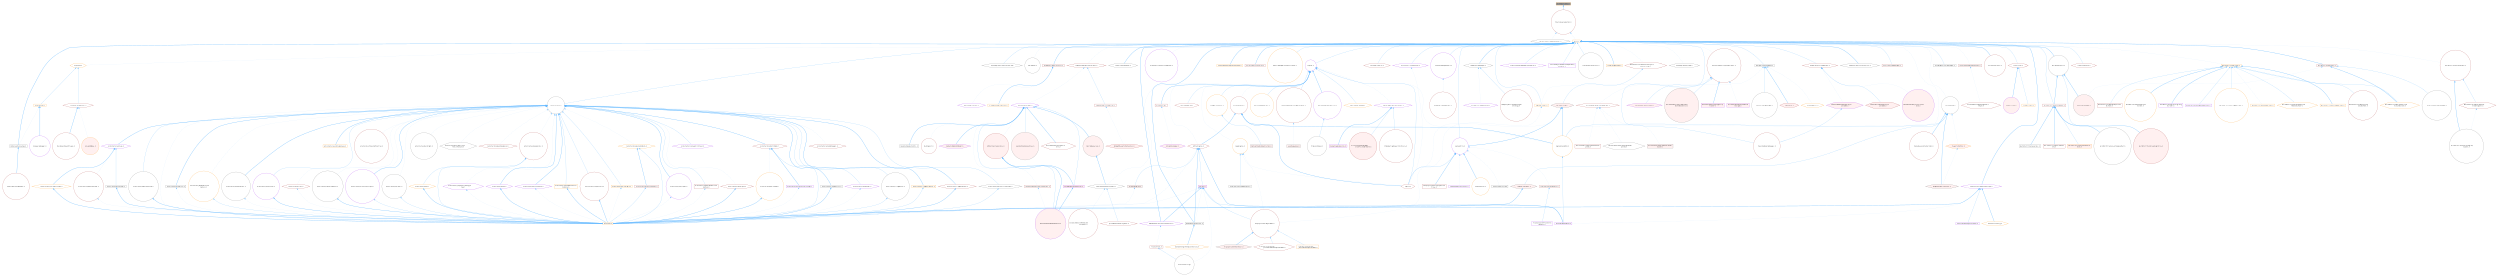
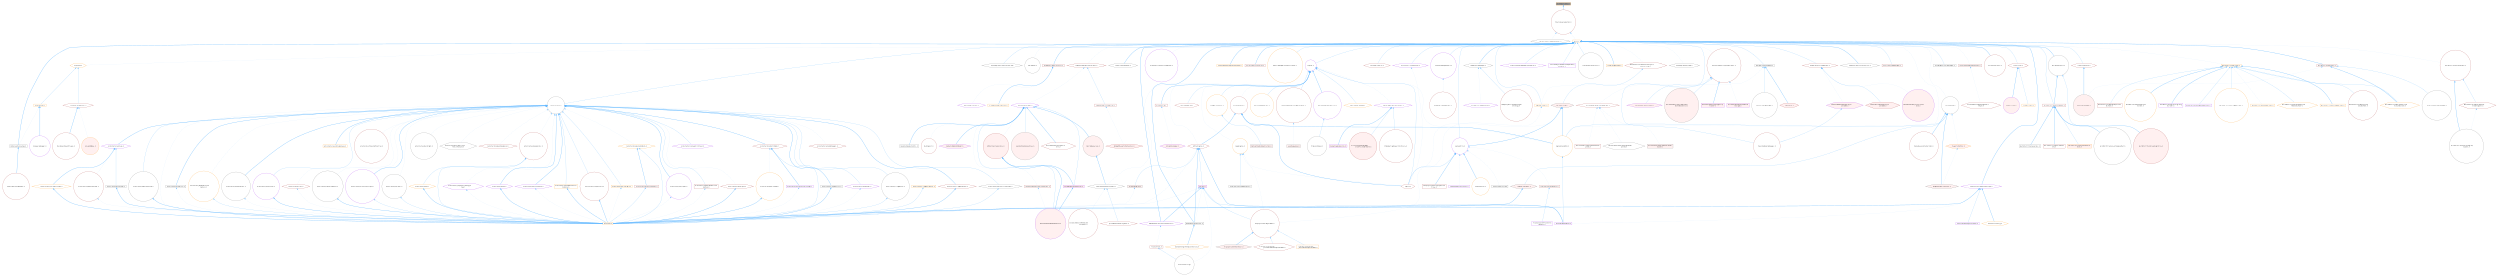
  digraph {
    fontname="Source Code Pro"
    node [color=brown fillcolor=white fontname="Source Code Pro" fontsize=10 shape=circle style=filled]
    edge [color=steelblue1 dir=back fontname="Source Code Pro" fontsize=10 labelfontname=Helvetica labelfontsize=10 style=dotted]
    n1 [color=darkorange fillcolor=grey60 fontcolor=black height=0.2 label="SceneQueryData.h" shape=box width=0.4]
    n2 [height=0.2 label="PhysicsQueryHandler.h" width=0.4]
    n3 [color=gray40 height=0.2 label="DefaultPhysicsQueryHandler.h" shape=hexagon width=0.4]
    n4 [color=darkorange height=0.2 label="World.h" shape=box width=0.4]
    n5 [color=gray40 height=0.2 label="AIPerceptionSystem.h" shape=box width=0.4]
    n6 [color=darkorange height=0.2 label="AISystem.h" shape=hexagon width=0.4]
    n7 [color=gray40 height=0.2 label="ActorFactory.h" width=0.4]
    n8 [color=gray40 height=0.2 label="AsyncRegisterLevelContext.cpp" shape=hexagon width=0.4]
    n9 [color=gray40 height=0.2 label="AudioMeter.h" width=0.4]
    n10 [height=0.2 label="BaseMeshFromSplinesTool.h" shape=box width=0.4]
    n11 [color=gray40 height=0.2 label="BookMarkTypeActions.h" shape=box width=0.4]
    n12 [color=gray40 height=0.2 label="ChaosFleshCommands.h" shape=hexagon width=0.4]
    n13 [height=0.2 label="ChaosSimModuleManager.h" width=0.4]
    n14 [color=purple height=0.2 label="ChaosVehiclesEditorCommands.h" width=0.4]
    n15 [height=0.2 label="ComponentReregisterContext.h" shape=hexagon width=0.4]
    n16 [color=darkorange height=0.2 label="ContentBundleEngineSubsystem.h" shape=box width=0.4]
    n17 [height=0.2 label="CurveLinearColorAtlas.h" shape=box width=0.4]
    n18 [color=darkorange height=0.2 label="DefaultManagerInstanceTracker.h" width=0.4]
    n19 [color=purple height=0.2 label="EdModeInteractiveToolsContext.h" shape=hexagon width=0.4]
    n20 [height=0.2 label="EditorWorldUtils.h" shape=hexagon width=0.4]
    n21 [color=purple height=0.2 label="Engine.h" width=0.4]
    n22 [color=darkorange height=0.2 label="EngineSharedPCH.h" width=0.4]
    n23 [color=darkorange height=0.2 label="EngineMinimal.h" shape=box width=0.4]
    n24 [color=purple height=0.2 label="EngineUtils.h" width=0.4]
    n25 [color=purple height=0.2 label="EnvQueryDebugHelpers.h" width=0.4]
    n26 [color=purple height=0.2 label="ExternalAssetDependencyGatherer.h" shape=hexagon width=0.4]
    n27 [color=purple height=0.2 label="ExternalObjectAndActorDependency\lGatherer.h" shape=box width=0.4]
    n28 [color=gray40 height=0.2 label="FleshAssetConversion.h" width=0.4]
    n29 [color=darkorange height=0.2 label="FolderDragDropOp.h" shape=box width=0.4]
    n30 [color=gray40 height=0.2 label="GameplayCueManager.h" shape=hexagon width=0.4]
    n31 [color=gray40 height=0.2 label="HLODEngineSubsystem.h" shape=hexagon width=0.4]
    n32 [color=purple height=0.2 label="LevelEditorViewportSettings.h" shape=hexagon width=0.4]
    n33 [height=0.2 label="MovieSceneEntitySystemLinker.h" width=0.4]
    n34 [color=gray40 height=0.2 label="NavigationSystemBase.h" shape=box width=0.4]
    n35 [height=0.2 label="NetworkPhysicsComponent.h" shape=hexagon width=0.4]
    n36 [color=gray40 height=0.2 label="NetworkPredictionProxyInit.h" shape=hexagon width=0.4]
    n37 [height=0.2 label="ParticleSystemManager.h" shape=box width=0.4]
    n38 [color=purple height=0.2 label="PhysicsCollisionHandler.h" shape=hexagon width=0.4]
    n39 [color=gray40 height=0.2 label="PreviewScene.h" width=0.4]
    n40 [color=gray40 height=0.2 label="SkinWeightProfileManager.h" shape=box width=0.4]
    n41 [height=0.2 label="StaticMeshComponentHelper.h" shape=box width=0.4]
    n42 [height=0.2 label="SurfaceIterators.h" width=0.4]
    n43 [height=0.2 label="TraceFilter.h" shape=hexagon width=0.4]
    n44 [height=0.2 label="TraceScreenshot.h" shape=hexagon width=0.4]
    n45 [color=gray40 height=0.2 label="WorldDataLayers.h" width=0.4]
    n46 [height=0.2 label="WorldPartitionRuntimeHash.h" shape=box width=0.4]
    n47 [color=darkorange height=0.2 label="WorldPartitionBuilder.h" shape=box width=0.4]
    n48 [height=0.2 label="WorldPartitionEditorPerProject\lUserSettings.h" shape=hexagon width=0.4]
    n49 [height=0.2 label="WorldPartitionHelpers.h" shape=box width=0.4]
    n50 [height=0.2 label="WorldPartitionLevelHelper.h" width=0.4]
    n51 [height=0.2 label="AIPerceptionComponent.h" width=0.4]
    n52 [color=darkorange height=0.2 label="AISubsystem.h" shape=box width=0.4]
    n53 [height=0.2 label="BlackboardComponent.h" shape=hexagon width=0.4]
    n54 [color=gray40 height=0.2 label="ActorFactoryAmbientSound.h" width=0.4]
    n55 [color=darkorange height=0.2 label="UnrealEd.h" shape=box width=0.4]
    n56 [color=gray40 height=0.2 label="ActorFactoryBlueprint.h" shape=box width=0.4]
    n57 [color=darkorange height=0.2 label="ActorFactoryBoxReflection\lCapture.h" width=0.4]
    n58 [height=0.2 label="ActorFactoryCacheManager.h" shape=hexagon width=0.4]
    n59 [color=gray40 height=0.2 label="ActorFactoryCameraActor.h" width=0.4]
    n60 [color=purple height=0.2 label="ActorFactoryCharacter.h" width=0.4]
    n61 [height=0.2 label="ActorFactoryClass.h" shape=hexagon width=0.4]
    n62 [color=gray40 height=0.2 label="ActorFactoryDeferredDecal.h" width=0.4]
    n63 [color=purple height=0.2 label="ActorFactoryDirectionalLight.h" width=0.4]
    n64 [color=gray40 height=0.2 label="ActorFactoryEmitter.h" width=0.4]
    n65 [height=0.2 label="ActorFactoryEmptyActor.h" width=0.4]
    n66 [color=purple height=0.2 label="ActorFactoryExponentialHeight\lFog.h" shape=hexagon width=0.4]
    n67 [color=darkorange height=0.2 label="ActorFactoryLocalFogVolume.h" shape=box width=0.4]
    n68 [color=purple height=0.2 label="ActorFactoryNote.h" shape=hexagon width=0.4]
    n69 [color=purple height=0.2 label="ActorFactoryPhysicsAsset.h" shape=hexagon width=0.4]
    n70 [height=0.2 label="ActorFactoryPlanarReflection.h" width=0.4]
    n71 [color=darkorange height=0.2 label="ActorFactoryPlaneReflection\lCapture.h" shape=box width=0.4]
    n72 [height=0.2 label="ActorFactoryPlayerStart.h" width=0.4]
    n73 [color=darkorange height=0.2 label="ActorFactoryPointLight.h" shape=box width=0.4]
    n74 [color=gray40 height=0.2 label="ActorFactoryRectLight.h" width=0.4]
    n75 [color=gray40 height=0.2 label="ActorFactoryRuntimeVirtual\lTextureVolume.h" shape=hexagon width=0.4]
    n76 [color=darkorange height=0.2 label="ActorFactorySkeletalMesh.h" shape=hexagon width=0.4]
    n77 [height=0.2 label="ActorFactorySkyAtmosphere.h" shape=hexagon width=0.4]
    n78 [color=purple height=0.2 label="ActorFactorySkyLight.h" width=0.4]
    n79 [height=0.2 label="ActorFactorySphereReflection\lCapture.h" shape=box width=0.4]
    n80 [height=0.2 label="ActorFactorySpotLight.h" shape=hexagon width=0.4]
    n81 [height=0.2 label="ActorFactoryStaticMesh.h" shape=hexagon width=0.4]
    n82 [color=gray40 height=0.2 label="ActorFactoryTargetPoint.h" shape=box width=0.4]
    n83 [color=purple height=0.2 label="ActorFactoryTextRender.h" shape=hexagon width=0.4]
    n84 [color=gray40 height=0.2 label="ActorFactoryTriggerBox.h" width=0.4]
    n85 [color=darkorange height=0.2 label="ActorFactoryTriggerCapsule.h" shape=box width=0.4]
    n86 [height=0.2 label="ActorFactoryTriggerSphere.h" shape=hexagon width=0.4]
    n87 [color=gray40 height=0.2 label="ActorFactoryVectorFieldVolume.h" shape=hexagon width=0.4]
    n88 [color=purple height=0.2 label="ActorFactoryVolume.h" shape=hexagon width=0.4]
    n89 [color=purple height=0.2 label="ActorFactoryVolumetricCloud.h" shape=hexagon width=0.4]
    n90 [color=purple height=0.2 label="RevolveSplineTool.h" shape=hexagon width=0.4]
    n91 [color=darkorange height=0.2 label="TriangulateSplinesTool.h" shape=box width=0.4]
    n92 [color=darkorange height=0.2 label="BookmarkSingleViewportActions.h" shape=hexagon width=0.4]
    n93 [color=purple height=0.2 label="SkeletalMeshTypes.h" shape=hexagon width=0.4]
    n94 [height=0.2 label="WidgetBlueprintCompiler.h" shape=box width=0.4]
    n95 [height=0.2 label="FractureTool.h" shape=box width=0.4]
    n96 [color=gray40 height=0.2 label="StaticMeshSceneProxyDesc.h" shape=hexagon width=0.4]
    n97 [height=0.2 label="AudioDebugDraw.h" shape=hexagon width=0.4]
    n98 [color=darkorange height=0.2 label="ChangeTransactor.h" width=0.4]
    n99 [height=0.2 label="EditorEngine.h" shape=hexagon width=0.4]
    n100 [height=0.2 label="Engine.h" shape=hexagon width=0.4]
    n101 [color=darkorange height=0.2 label="GameEngine.h" width=0.4]
    n102 [height=0.2 label="LevelSequenceBindingReference.h" width=0.4]
    n103 [color=darkorange height=0.2 label="MallocLeakReporter.h" width=0.4]
    n104 [color=darkorange height=0.2 label="MediaIOAudioDebug.h" shape=hexagon width=0.4]
    n105 [color=purple height=0.2 label="MovieSceneEventSection.h" width=0.4]
    n106 [color=purple height=0.2 label="SceneViewExtensionContext.h" shape=hexagon width=0.4]
    n107 [height=0.2 label="UnrealEngine.h" width=0.4]
    n108 [height=0.2 label="VoiceConfig.h" shape=box width=0.4]
    n109 [color=purple height=0.2 label="UnrealEdSharedPCH.h" shape=box width=0.4]
    n110 [height=0.2 label="DisplayClusterObjectRef.h" width=0.4]
    n111 [height=0.2 label="DisplayClusterHelpers.h" shape=box width=0.4]
    n112 [height=0.2 label="IDisplayClusterDisplayDevice\lProxy.h" shape=box width=0.4]
    n113 [color=purple height=0.2 label="LandscapeSplineProxies.h" shape=box width=0.4]
    n114 [color=darkorange height=0.2 label="PawnIterator.h" width=0.4]
    n115 [color=gray40 height=0.2 label="Texture2DArray.cpp" shape=box width=0.4]
    n116 [height=0.2 label="EQSRenderingComponent.h" width=0.4]
    n117 [color=purple height=0.2 label="AnimNotify_GameplayCue.h" shape=hexagon width=0.4]
    n118 [height=0.2 label="GameplayAbilitiesDeveloper\lSettings.h" width=0.4]
    n119 [color=darkorange height=0.2 label="ActorPositioning.h" shape=hexagon width=0.4]
    n120 [color=purple height=0.2 label="STransformViewportToolbar.h" shape=box width=0.4]
    n121 [height=0.2 label="MovieSceneBlenderSystemHelper.h" shape=hexagon width=0.4]
    n122 [color=gray40 fillcolor="#FFF0F0" height=0.2 label="MovieSceneEntitySystemLinker\lSharedExtension.h" width=0.4]
    n123 [color=purple fillcolor="#FFF0F0" height=0.2 label="MovieSceneOverlappingEntity\lTracker.h" shape=box width=0.4]
    n124 [color=purple fillcolor="#FFF0F0" height=0.2 label="MovieScenePreAnimatedState\lStorage.h" shape=box width=0.4]
    n125 [color=purple fillcolor="#FFF0F0" height=0.2 label="MovieSceneTrackInstance.h" shape=hexagon width=0.4]
    n126 [fillcolor="#FFF0F0" height=0.2 label="GraphAStar.h" shape=hexagon width=0.4]
-   n127 [color=darkorange height=0.2 label="LandscapeEdit.h" shape=hexagon width=0.4]
    n128 [color=gray40 height=0.2 label="PathFollowingManager.h" width=0.4]
    n129 [color=purple fillcolor="#FFF0F0" height=0.2 label="ChaosSimModuleManagerAsync\lCallback.h" shape=hexagon width=0.4]
    n130 [fillcolor="#FFF0F0" height=0.2 label="ChaosVehicleManagerAsync\lCallback.h" shape=hexagon width=0.4]
    n131 [color=purple fillcolor="#FFF0F0" height=0.2 label="MoverNetworkPhysicsLiaison\lBase.h" width=0.4]
    n132 [color=darkorange fillcolor="#FFF0F0" height=0.2 label="BlueprintEditor.h" shape=hexagon width=0.4]
    n133 [color=gray40 fillcolor="#FFF0F0" height=0.2 label="WidgetBlueprintEditor.h" shape=hexagon width=0.4]
    n134 [height=0.2 label="PackedLevelActorBuilder.h" width=0.4]
    n135 [color=gray40 fillcolor="#FFF0F0" height=0.2 label="ThumbnailHelpers.h" shape=hexagon width=0.4]
    n136 [height=0.2 label="InstancedStaticMeshComponent\lHelper.h" shape=hexagon width=0.4]
    n137 [color=purple fillcolor="#FFF0F0" height=0.2 label="ObjectTrace.h" width=0.4]
    n138 [color=darkorange height=0.2 label="TraceFilters.h" shape=box width=0.4]
    n139 [color=gray40 fillcolor="#FFF0F0" height=0.2 label="DataLayerManager.h" width=0.4]
    n140 [fillcolor="#FFF0F0" height=0.2 label="WorldPartitionStreamingPolicy.h" width=0.4]
    n141 [color=gray40 height=0.2 label="WorldPartitionConvertCommandlet.h" width=0.4]
    n142 [color=gray40 height=0.2 label="WorldPartitionConverter.h" shape=box width=0.4]
    n143 [height=0.2 label="WorldPartitionRuntimeHash\lSet.h" shape=box width=0.4]
    n144 [color=darkorange fillcolor="#FFF0F0" height=0.2 label="WorldPartitionRuntimeSpatial\lHash.h" shape=box width=0.4]
    n145 [color=purple height=0.2 label="BaseIteratePackagesCommandlet.h" shape=box width=0.4]
    n146 [color=darkorange height=0.2 label="WorldPartitionFoliageBuilder.h" width=0.4]
    n147 [color=darkorange height=0.2 label="WorldPartitionHLODsBuilder.h" shape=box width=0.4]
    n148 [color=darkorange height=0.2 label="WorldPartitionLandscapeSpline\lMeshesBuilder.h" shape=hexagon width=0.4]
    n149 [color=darkorange height=0.2 label="WorldPartitionMiniMapBuilder.h" shape=box width=0.4]
    n150 [height=0.2 label="WorldPartitionNavigation\lDataBuilder.h" width=0.4]
    n151 [height=0.2 label="WorldPartitionRenameDuplicate\lBuilder.h" shape=box width=0.4]
    n152 [color=darkorange height=0.2 label="WorldPartitionResaveActors\lBuilder.h" width=0.4]
    n153 [color=darkorange height=0.2 label="WorldPartitionRuntimeVirtual\lTextureBuilder.h" shape=hexagon width=0.4]
    n154 [color=purple height=0.2 label="WorldPartitionStaticLighting\lBuilder.h" shape=box width=0.4]
    n155 [color=gray40 fillcolor="#FFF0F0" height=0.2 label="WorldSettings.h" shape=hexagon width=0.4]
    n156 [color=gray40 height=0.2 label="ExternalDataLayerManager.h" width=0.4]
    n157 [color=gray40 height=0.2 label="WorldPartitionLevelStreaming\lDynamic.h" width=0.4]
    n158 [height=0.2 label="WorldPartitionRuntimeLevel\lStreamingCell.h" shape=hexagon width=0.4]
    n159 [color=purple height=0.2 label="EnvQueryManager.h" width=0.4]
    n160 [height=0.2 label="BlackboardKeyAllTypes.h" width=0.4]
    n161 [color=darkorange fillcolor="#FFF0F0" height=0.2 label="ValueOrBBKey.h" width=0.4]
    n162 [color=darkorange height=0.2 label="ActorFactoryPawn.h" shape=hexagon width=0.4]
    n163 [height=0.2 label="ActorFactoryAnimationAsset.h" shape=box width=0.4]
    n164 [color=darkorange height=0.2 label="ActorFactoryBasicShape.h" width=0.4]
    n165 [color=purple height=0.2 label="ActorFactoryInteractiveFoliage.h" shape=box width=0.4]
    n166 [color=gray40 height=0.2 label="ActorFactoryBoxVolume.h" shape=box width=0.4]
    n167 [color=darkorange height=0.2 label="ActorFactoryCylinderVolume.h" shape=hexagon width=0.4]
    n168 [height=0.2 label="ActorFactorySphereVolume.h" width=0.4]
    n169 [fillcolor="#FFF0F0" height=0.2 label="GPUSkinVertexFactory.h" width=0.4]
    n170 [color=purple fillcolor="#FFF0F0" height=0.2 label="SkeletalMeshLODRenderData.h" width=0.4]
    n171 [color=purple fillcolor="#FFF0F0" height=0.2 label="SkinWeightVertexBuffer.h" shape=box width=0.4]
    n172 [color=gray40 fillcolor="#FFF0F0" height=0.2 label="NaniteResources.h" width=0.4]
    n173 [height=0.2 label="SkelImport.h" width=0.4]
    n174 [color=purple fillcolor="#FFF0F0" height=0.2 label="SkeletalMeshLODModel.h" shape=hexagon width=0.4]
    n175 [color=gray40 fillcolor="#FFF0F0" height=0.2 label="SkeletalMeshSceneProxy.h" width=0.4]
    n176 [height=0.2 label="SkeletalMeshVertexClothBuffer.h" shape=box width=0.4]
    n177 [color=gray40 height=0.2 label="SkeletalRenderPublic.h" shape=box width=0.4]
    n178 [height=0.2 label="SkinnedAssetAsyncCompile\lUtils.h" shape=hexagon width=0.4]
    n179 [fillcolor="#FFF0F0" height=0.2 label="WidgetBlueprintExtension.h" shape=hexagon width=0.4]
    n180 [height=0.2 label="InstancedStaticMeshScene\lProxyDesc.h" width=0.4]
    n181 [height=0.2 label="SplineMeshSceneProxyDesc.h" shape=hexagon width=0.4]
    n182 [color=gray40 height=0.2 label="FractureTool.cpp" width=0.4]
    n183 [color=gray40 fillcolor="#FFF0F0" height=0.2 label="IAnimationDataController.h" shape=box width=0.4]
    n184 [color=purple fillcolor="#FFF0F0" height=0.2 label="Editor.h" shape=box width=0.4]
    n185 [color=gray40 fillcolor="#FFF0F0" height=0.2 label="UnrealEdEngine.h" shape=box width=0.4]
    n186 [color=gray40 height=0.2 label="DisplayClusterGameEngine.h" shape=box width=0.4]
    n187 [color=gray40 fillcolor="#FFF0F0" height=0.2 label="LevelSequence.h" shape=box width=0.4]
    n188 [color=gray40 height=0.2 label="ClipboardTypes.h" width=0.4]
    n189 [color=purple fillcolor="#FFF0F0" height=0.2 label="SceneViewExtension.h" shape=box width=0.4]
    n190 [fillcolor="#FFF0F0" height=0.2 label="VPFullScreenUserWidget\l_PostProcessWithSVE.h" width=0.4]
    n191 [height=0.2 label="VPRenderingBlueprintLibrary.h" width=0.4]
    n192 [color=purple fillcolor="#FFF0F0" height=0.2 label="VoiceDataCommon.h" shape=hexagon width=0.4]
    n193 [height=0.2 label="DisplayClusterRender\l_ProceduralMeshComponentRef.h" shape=hexagon width=0.4]
    n194 [color=darkorange height=0.2 label="DisplayClusterRender\l_StaticMeshComponentRef.h" shape=box width=0.4]
    n195 [color=gray40 fillcolor="#FFF0F0" height=0.2 label="DisplayClusterRootActor.h" shape=hexagon width=0.4]
    n196 [color=purple height=0.2 label="DisplayClusterProjection\lHelpers.h" shape=box width=0.4]
    n197 [color=gray40 fillcolor="#FFF0F0" height=0.2 label="MovieScenePiecewiseBoolBlender\lSystem.h" shape=box width=0.4]
    n198 [height=0.2 label="MovieScenePiecewiseByteBlender\lSystem.h" shape=box width=0.4]
    n199 [color=gray40 height=0.2 label="MovieScenePiecewiseEnumBlender\lSystem.h" shape=hexagon width=0.4]
    n1 -> n2 [style=bold]
    n2 -> n3
    n2 -> n4
    n4 -> n5 [style=bold]
    n4 -> n6
    n4 -> n7 [style=solid]
    n4 -> n8 [style=solid]
    n4 -> n9
    n4 -> n10 [style=bold]
    n4 -> n11 [style=bold]
    n4 -> n12 [style=bold]
    n4 -> n13 [style=solid]
    n4 -> n14
    n4 -> n15
    n4 -> n16 [style=bold]
    n4 -> n17 [style=bold]
    n4 -> n18 [style=solid]
    n4 -> n19 [style=bold]
    n4 -> n20 [style=solid]
    n4 -> n21 [style=solid]
    n4 -> n22
    n4 -> n23 [style=solid]
    n4 -> n24 [style=solid]
    n4 -> n25 [style=solid]
    n4 -> n26 [style=solid]
    n4 -> n27 [style=solid]
    n4 -> n28 [style=solid]
    n4 -> n29 [style=bold]
    n4 -> n30 [style=bold]
    n4 -> n31
    n4 -> n32 [style=bold]
    n4 -> n33
    n4 -> n34 [style=solid]
    n4 -> n35 [style=solid]
    n4 -> n36 [style=bold]
    n4 -> n37 [style=solid]
    n4 -> n38 [style=solid]
    n4 -> n39
    n4 -> n40 [style=solid]
    n4 -> n41
    n4 -> n42 [style=bold]
    n4 -> n43 [style=solid]
    n4 -> n44 [style=solid]
    n4 -> n45 [style=bold]
    n4 -> n46 [style=solid]
    n4 -> n47
    n4 -> n48
    n4 -> n49 [style=bold]
    n4 -> n50
    n5 -> n51 [style=bold]
    n6 -> n52 [style=solid]
    n6 -> n53 [style=solid]
    n7 -> n54 [style=solid]
    n7 -> n55
    n7 -> n56 [style=bold]
    n7 -> n57
    n7 -> n58
    n7 -> n59 [style=bold]
    n7 -> n60 [style=solid]
    n7 -> n61
    n7 -> n62
    n7 -> n63 [style=bold]
    n7 -> n64
    n7 -> n65
    n7 -> n66
    n7 -> n67 [style=bold]
    n7 -> n68 [style=bold]
    n7 -> n69 [style=bold]
    n7 -> n70
    n7 -> n71 [style=solid]
    n7 -> n72 [style=solid]
    n7 -> n73 [style=solid]
    n7 -> n74
    n7 -> n75
    n7 -> n76
    n7 -> n77
    n7 -> n78 [style=bold]
    n7 -> n79 [style=solid]
    n7 -> n80
    n7 -> n81 [style=bold]
    n7 -> n82 [style=bold]
    n7 -> n83 [style=solid]
    n7 -> n84 [style=solid]
-   n7 -> n85 [style=bold]
    n7 -> n86 [style=bold]
    n7 -> n87 [style=solid]
    n7 -> n88 [style=bold]
    n7 -> n89 [style=solid]
    n10 -> n90
    n10 -> n91 [style=bold]
    n11 -> n92 [style=bold]
    n15 -> n93
    n15 -> n94 [style=solid]
    n19 -> n95
    n21 -> n22
    n21 -> n96
    n21 -> n97 [style=solid]
    n21 -> n98 [style=solid]
    n21 -> n99
    n21 -> n100 [style=solid]
    n21 -> n101
    n21 -> n102 [style=solid]
    n21 -> n103 [style=solid]
    n21 -> n104 [style=solid]
    n21 -> n105 [style=bold]
    n21 -> n106
    n21 -> n107
    n21 -> n108 [style=bold]
    n22 -> n109 [style=solid]
    n23 -> n100
    n24 -> n100 [style=solid]
    n24 -> n110
    n24 -> n111
    n24 -> n112 [style=bold]
    n24 -> n113
    n24 -> n114 [style=bold]
    n24 -> n115
    n25 -> n116
    n30 -> n117
    n30 -> n118 [style=solid]
    n32 -> n55 [style=bold]
    n32 -> n109
    n32 -> n119 [style=bold]
    n32 -> n120 [style=solid]
    n33 -> n121
    n33 -> n122 [style=solid]
    n33 -> n123 [style=bold]
    n33 -> n124
    n33 -> n125 [style=solid]
    n34 -> n23
    n34 -> n126 [style=bold]
-   n34 -> n127
    n34 -> n128 [style=solid]
    n35 -> n129
    n35 -> n130 [style=solid]
    n35 -> n131
    n38 -> n100
    n39 -> n22 [style=solid]
    n39 -> n132
    n39 -> n133 [style=bold]
    n39 -> n134 [style=bold]
    n39 -> n135 [style=solid]
    n41 -> n136
    n43 -> n137 [style=bold]
    n43 -> n138 [style=solid]
    n45 -> n46 [style=bold]
-   n45 -> n139 [style=bold]
+   n44 -> n139 [style=bold]
    n45 -> n140 [style=solid]
    n46 -> n140 [style=solid]
    n46 -> n141 [style=bold]
    n46 -> n142 [style=bold]
    n46 -> n143 [style=bold]
    n46 -> n144 [style=solid]
    n47 -> n145 [style=solid]
    n47 -> n146 [style=solid]
    n47 -> n147
    n47 -> n148 [style=solid]
    n47 -> n149 [style=bold]
    n47 -> n150 [style=solid]
    n47 -> n151 [style=solid]
    n47 -> n152 [style=bold]
    n47 -> n153 [style=solid]
    n47 -> n154 [style=bold]
    n48 -> n155 [style=solid]
    n49 -> n139
    n49 -> n153 [style=bold]
    n49 -> n156 [style=solid]
    n50 -> n157 [style=bold]
    n50 -> n158 [style=solid]
    n52 -> n5
    n52 -> n159 [style=bold]
    n53 -> n160 [style=bold]
    n53 -> n161
    n54 -> n55 [style=bold]
    n56 -> n55
    n57 -> n55 [style=solid]
    n59 -> n55
    n60 -> n55 [style=bold]
    n61 -> n55
    n62 -> n55 [style=bold]
    n63 -> n55 [style=solid]
    n64 -> n55 [style=solid]
    n65 -> n55 [style=solid]
    n65 -> n162 [style=solid]
    n66 -> n55
    n68 -> n55 [style=bold]
    n69 -> n55
    n71 -> n55 [style=bold]
    n72 -> n55 [style=bold]
    n73 -> n55
    n76 -> n55 [style=solid]
    n76 -> n163 [style=bold]
    n78 -> n55
    n79 -> n55
    n80 -> n55 [style=bold]
    n81 -> n55 [style=solid]
    n81 -> n164
    n81 -> n165 [style=bold]
    n82 -> n55 [style=bold]
    n83 -> n55
    n84 -> n55 [style=solid]
    n85 -> n55 [style=solid]
    n86 -> n55 [style=bold]
    n87 -> n55 [style=solid]
    n88 -> n166 [style=solid]
    n88 -> n167 [style=bold]
    n88 -> n168
    n93 -> n169
    n93 -> n170 [style=solid]
    n93 -> n171 [style=solid]
    n93 -> n172 [style=bold]
    n93 -> n173
    n93 -> n174 [style=bold]
    n93 -> n175 [style=solid]
    n93 -> n176
    n93 -> n177 [style=bold]
    n93 -> n178 [style=bold]
    n94 -> n179
    n95 -> n182 [style=solid]
    n96 -> n180
    n96 -> n181 [style=solid]
    n98 -> n183 [style=solid]
    n99 -> n11 [style=bold]
    n99 -> n55
    n99 -> n109 [style=bold]
    n99 -> n184 [style=solid]
    n99 -> n185 [style=solid]
    n101 -> n100
    n101 -> n110
    n101 -> n186 [style=solid]
    n102 -> n187
    n105 -> n188 [style=solid]
    n106 -> n189 [style=bold]
    n106 -> n190 [style=solid]
    n106 -> n191 [style=solid]
    n107 -> n22 [style=bold]
    n107 -> n99 [style=bold]
    n107 -> n100 [style=bold]
    n108 -> n192
    n110 -> n193 [style=solid]
    n110 -> n194 [style=solid]
    n110 -> n195 [style=bold]
    n111 -> n196 [style=solid]
    n121 -> n197
    n121 -> n198
    n121 -> n199
    n129 -> n13 [style=solid]
    n132 -> n133
    n135 -> n55 [style=bold]
    n155 -> n22 [style=bold]
    n155 -> n24 [style=bold]
    n155 -> n100
    n158 -> n157
    n162 -> n55 [style=bold]
    n163 -> n55 [style=solid]
    n164 -> n55 [style=bold]
    n165 -> n55
    n166 -> n55 [style=bold]
    n167 -> n55 [style=bold]
    n168 -> n55
    n169 -> n170 [style=bold]
    n169 -> n171 [style=bold]
    n171 -> n170 [style=bold]
    n172 -> n96 [style=bold]
    n176 -> n170
    n184 -> n11
    n184 -> n19 [style=bold]
    n184 -> n55
    n184 -> n109 [style=solid]
    n184 -> n110 [style=solid]
    n184 -> n182
    n185 -> n55
  }
